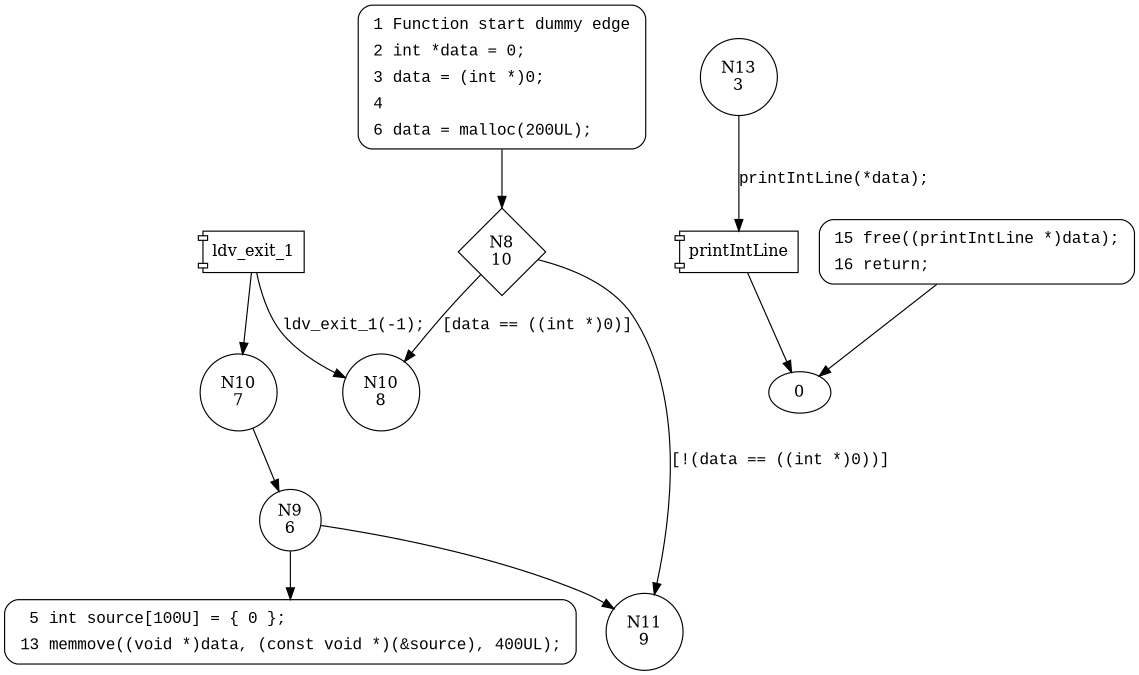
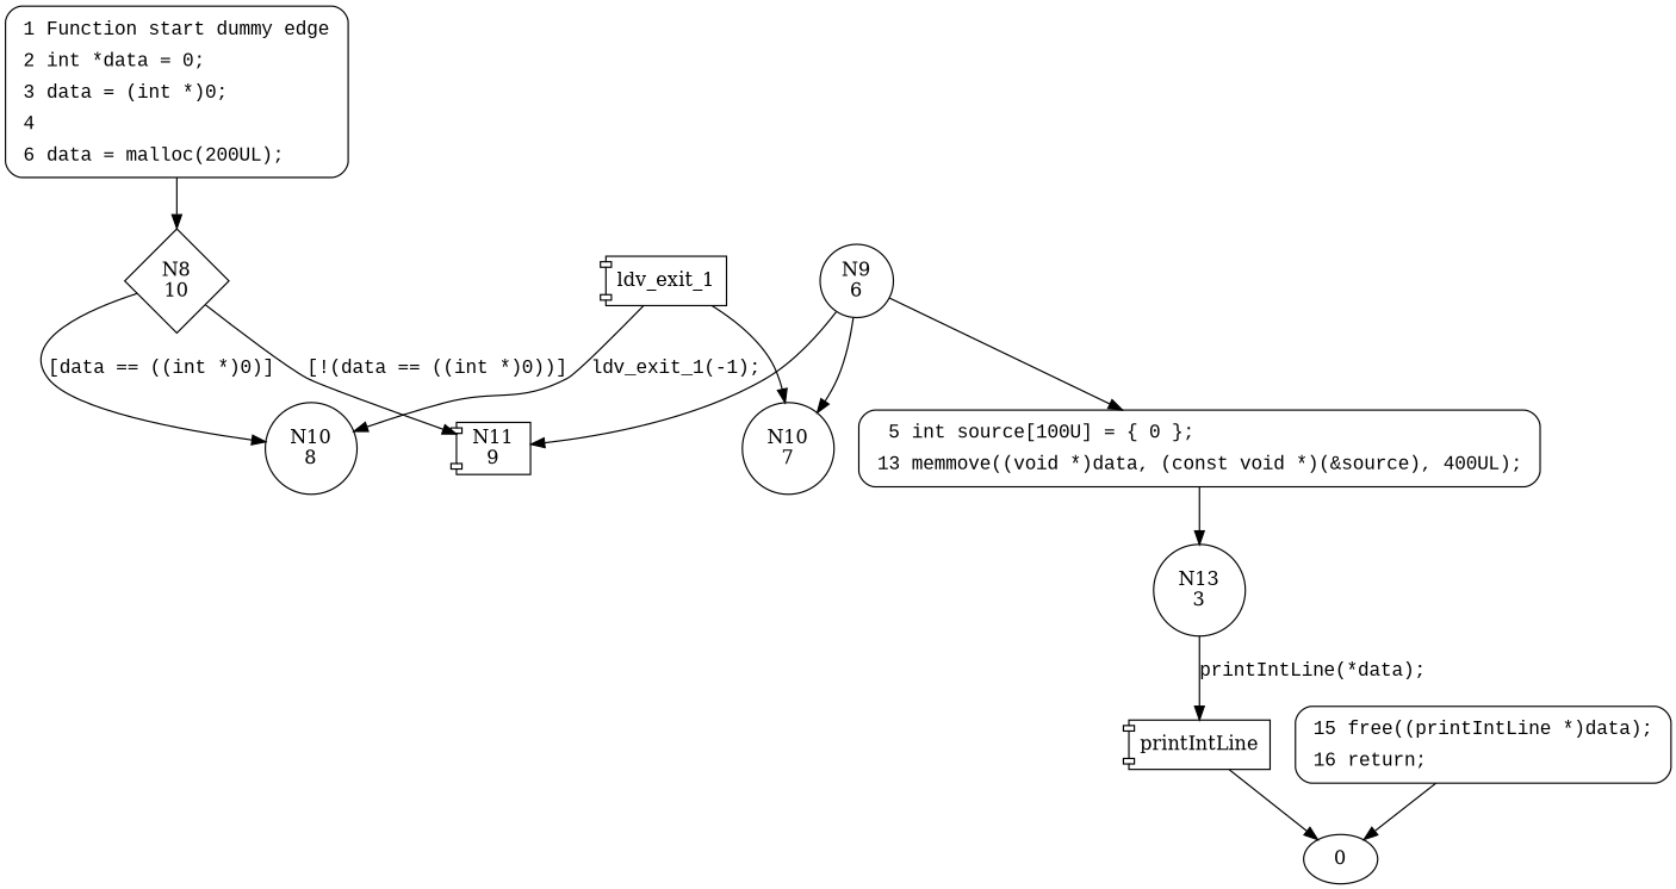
  digraph {
    node [shape=circle]
    edge [fontname="Courier New"]
    n1 [label="N8\n10" shape=diamond]
    n2 [label="N10\n8"]
-   n3 [label="N11\n9"]
+   n3 [label="N11\n9" shape=component]
    n4 [label=ldv_exit_1 shape=component]
    n5 [label="N10\n7"]
    n6 [label="N9\n6"]
    n7 [fillcolor=white fontname="Courier New" label=<<table border="0" cellborder="0" cellpadding="3" bgcolor="white"><tr><td align="right">5</td><td align="left">int source[100U] = &#123; 0 &#125;;</td></tr><tr><td align="right">13</td><td align="left">memmove((void *)data, (const void *)(&amp;source), 400UL);</td></tr></table>> penwidth=1 shape=Mrecord style="filled,bold"]
    n8 [label="N13\n3"]
    n9 [label=printIntLine shape=component]
    0 [shape=""]
    n11 [fillcolor=white fontname="Courier New" label=<<table border="0" cellborder="0" cellpadding="3" bgcolor="white"><tr><td align="right">15</td><td align="left">free((printIntLine *)data);</td></tr><tr><td align="right">16</td><td align="left">return;</td></tr></table>> penwidth=1 shape=Mrecord style="filled,bold"]
    n12 [fillcolor=white fontname="Courier New" label=<<table border="0" cellborder="0" cellpadding="3" bgcolor="white"><tr><td align="right">1</td><td align="left">Function start dummy edge</td></tr><tr><td align="right">2</td><td align="left">int *data = 0;</td></tr><tr><td align="right">3</td><td align="left">data = (int *)0;</td></tr><tr><td align="right">4</td><td align="left"></td></tr><tr><td align="right">6</td><td align="left">data = malloc(200UL);</td></tr></table>> penwidth=1 shape=Mrecord style="filled,bold"]
    n1 -> n2 [label="[data == ((int *)0)]"]
    n1 -> n3 [label="[!(data == ((int *)0))]"]
    n4 -> n2 [label="ldv_exit_1(-1);"]
    n4 -> n5
-   n5 -> n6
+   n6 -> n5
    n6 -> n3
    n6 -> n7
+   n7 -> n8 [fontname=""]
    n8 -> n9 [label="printIntLine(*data);"]
    n9 -> 0
    n11 -> 0 [fontname=""]
    n12 -> n1 [fontname=""]
  }
